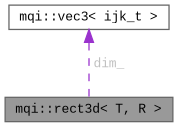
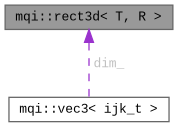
  digraph {
    fontname="Liberation Mono"
    node [color=gray40 fontname="Liberation Mono" fontsize=10 shape=box style=filled]
    n1 [fillcolor=grey60 fontcolor=black height=0.2 label="mqi::rect3d\< T, R \>" width=0.4]
    n2 [fillcolor=white height=0.2 label="mqi::vec3\< ijk_t \>" width=0.4]
-   n2 -> n1 [color=darkorchid3 dir=back fontcolor=grey fontname="Liberation Mono" fontsize=10 label=<<TABLE CELLBORDER="0" BORDER="0"><TR><TD VALIGN="top" ALIGN="LEFT" CELLPADDING="1" CELLSPACING="0">dim_</TD></TR> </TABLE>> labelfontname=Helvetica labelfontsize=10 style=dashed]
+   n1 -> n2 [color=darkorchid3 dir=back fontcolor=grey fontname="Liberation Mono" fontsize=10 label=<<TABLE CELLBORDER="0" BORDER="0"><TR><TD VALIGN="top" ALIGN="LEFT" CELLPADDING="1" CELLSPACING="0">dim_</TD></TR> </TABLE>> labelfontname=Helvetica labelfontsize=10 style=dashed]
  }
